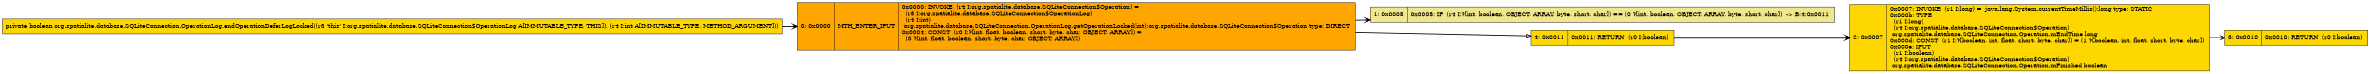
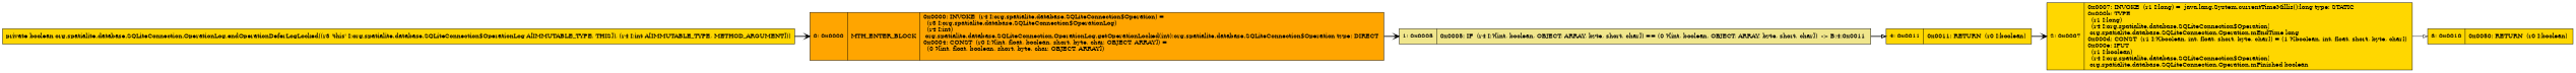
  digraph {
    rankdir=LR
    node [fillcolor=gold shape=record style=filled]
    edge [arrowhead=vee style=bold]
-   n1 [fillcolor=orange label="{0\:\ 0x0000|MTH_ENTER_IPUT\l|0x0000: INVOKE  (r4 I:org.spatialite.database.SQLiteConnection$Operation) = \l  (r3 I:org.spatialite.database.SQLiteConnection$OperationLog)\l  (r4 I:int)\l org.spatialite.database.SQLiteConnection.OperationLog.getOperationLocked(int):org.spatialite.database.SQLiteConnection$Operation type: DIRECT \l0x0004: CONST  (r0 I:?[int, float, boolean, short, byte, char, OBJECT, ARRAY]) = \l  (0 ?[int, float, boolean, short, byte, char, OBJECT, ARRAY])\l \l}"]
+   n1 [fillcolor=orange label="{0\:\ 0x0000|MTH_ENTER_BLOCK\l|0x0000: INVOKE  (r4 I:org.spatialite.database.SQLiteConnection$Operation) = \l  (r3 I:org.spatialite.database.SQLiteConnection$OperationLog)\l  (r4 I:int)\l org.spatialite.database.SQLiteConnection.OperationLog.getOperationLocked(int):org.spatialite.database.SQLiteConnection$Operation type: DIRECT \l0x0004: CONST  (r0 I:?[int, float, boolean, short, byte, char, OBJECT, ARRAY]) = \l  (0 ?[int, float, boolean, short, byte, char, OBJECT, ARRAY])\l \l}"]
    n2 [fillcolor=khaki label="{1\:\ 0x0005|0x0005: IF  (r4 I:?[int, boolean, OBJECT, ARRAY, byte, short, char]) == (0 ?[int, boolean, OBJECT, ARRAY, byte, short, char])  \-\> B:4:0x0011 \l}"]
    n3 [label="{4\:\ 0x0011|0x0011: RETURN  (r0 I:boolean) \l}"]
    n4 [label="{2\:\ 0x0007|0x0007: INVOKE  (r1 I:long) =  java.lang.System.currentTimeMillis():long type: STATIC \l0x000b: TYPE  \l  (r1 I:long)\l  (r4 I:org.spatialite.database.SQLiteConnection$Operation)\l org.spatialite.database.SQLiteConnection.Operation.mEndTime long \l0x000d: CONST  (r1 I:?[boolean, int, float, short, byte, char]) = (1 ?[boolean, int, float, short, byte, char]) \l0x000e: IPUT  \l  (r1 I:boolean)\l  (r4 I:org.spatialite.database.SQLiteConnection$Operation)\l org.spatialite.database.SQLiteConnection.Operation.mFinished boolean \l}"]
-   n5 [label="{3\:\ 0x0010|0x0010: RETURN  (r0 I:boolean) \l}"]
+   n5 [label="{3\:\ 0x0010|0x0050: RETURN  (r0 I:boolean) \l}"]
    n6 [label="{private boolean org.spatialite.database.SQLiteConnection.OperationLog.endOperationDeferLogLocked((r3 'this' I:org.spatialite.database.SQLiteConnection$OperationLog A[IMMUTABLE_TYPE, THIS]), (r4 I:int A[IMMUTABLE_TYPE, METHOD_ARGUMENT])) }"]
    n1 -> n2
-   n1 -> n3 [arrowhead=onormal]
+   n2 -> n3 [arrowhead=onormal]
    n3 -> n4
-   n4 -> n5 [style=solid]
+   n4 -> n5 [arrowhead=onormal style=solid]
    n6 -> n1
  }
